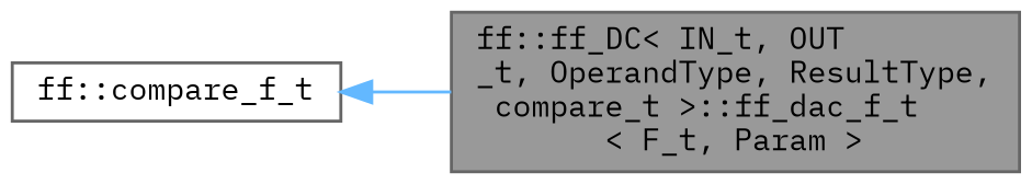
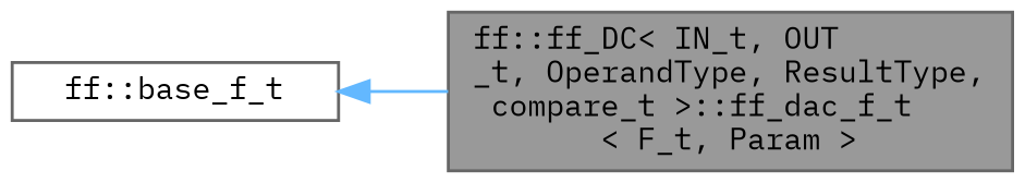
  digraph {
    rankdir=LR
    fontname="IBM Plex Mono"
    node [color=gray40 fontname="IBM Plex Mono" fontsize=10 shape=box style=filled]
    n1 [fillcolor=grey60 fontcolor=black height=0.2 label="ff::ff_DC\< IN_t, OUT\l_t, OperandType, ResultType,\l compare_t \>::ff_dac_f_t\l\< F_t, Param \>" width=0.4]
-   n2 [fillcolor=white height=0.2 label="ff::compare_f_t" width=0.4]
+   n2 [fillcolor=white height=0.2 label="ff::base_f_t" width=0.4]
    n2 -> n1 [color=steelblue1 dir=back fontname="IBM Plex Mono" fontsize=10 labelfontname=Helvetica labelfontsize=10 style=solid]
  }
